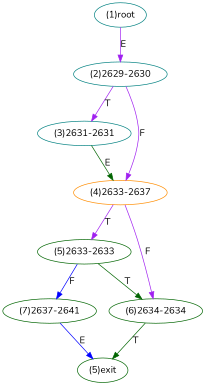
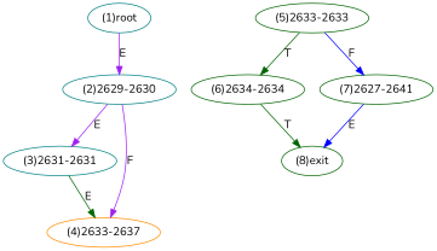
  digraph {
    fontname=Nunito
    node [color=darkgreen fontname=Nunito]
    edge [color=purple fontname=Nunito]
    n1 [color=teal label="(1)root"]
    n2 [color=teal label="(2)2629-2630"]
    n3 [color=teal label="(3)2631-2631"]
    n4 [color=darkorange label="(4)2633-2637"]
    n5 [label="(5)2633-2633"]
    n6 [label="(6)2634-2634"]
-   n7 [label="(7)2637-2641"]
-   n8 [label="(5)exit"]
+   n7 [label="(7)2627-2641"]
+   n8 [label="(8)exit"]
    n1 -> n2 [label=E]
-   n2 -> n3 [label=T]
+   n2 -> n3 [label=E]
    n2 -> n4 [label=F]
    n3 -> n4 [color=darkgreen label=E]
-   n4 -> n5 [label=T]
-   n4 -> n6 [label=F]
    n5 -> n6 [color=darkgreen label=T]
    n5 -> n7 [color=blue label=F]
    n6 -> n8 [color=darkgreen label=T]
    n7 -> n8 [color=blue label=E]
  }
